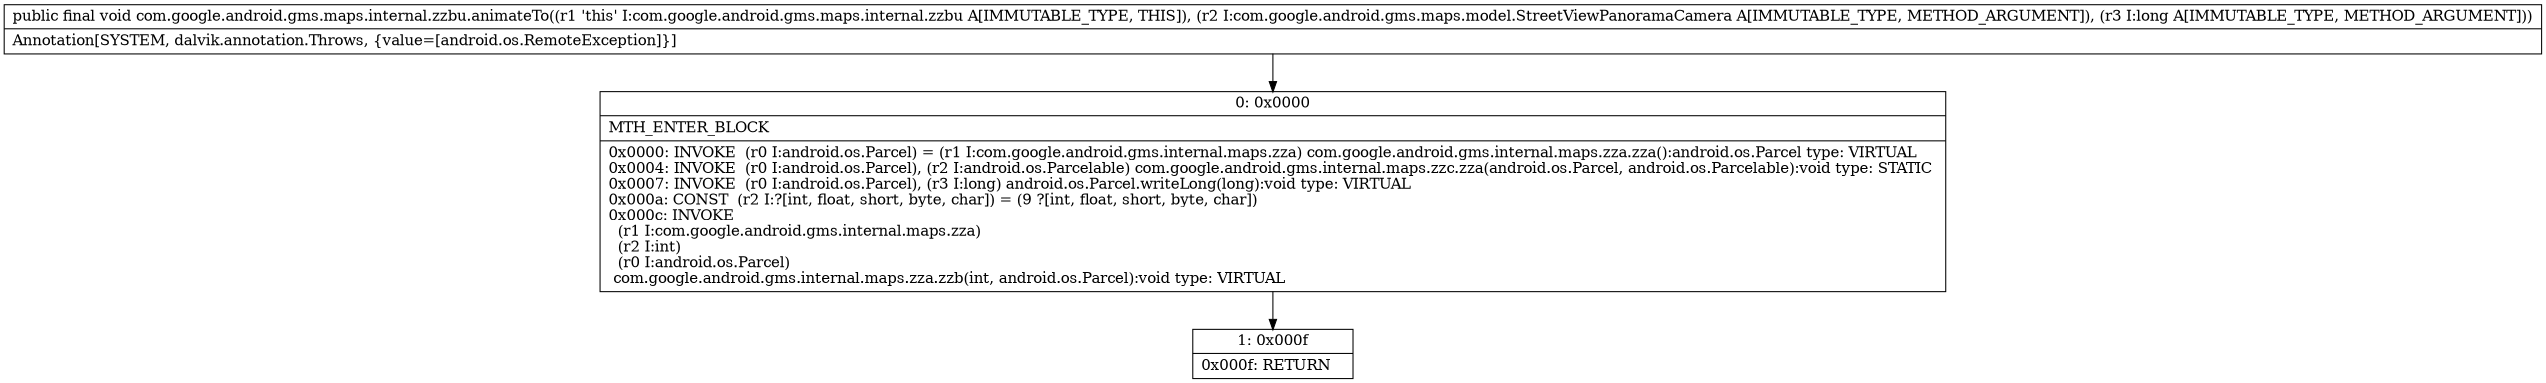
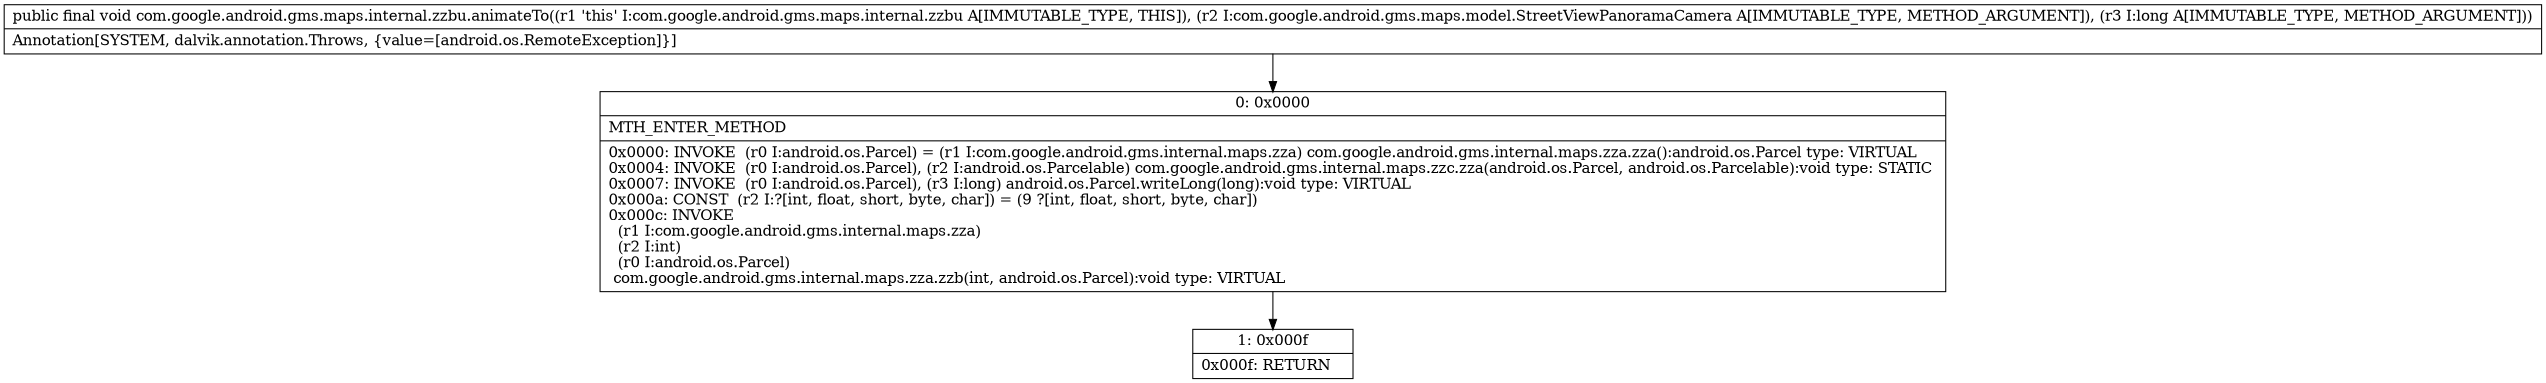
  digraph {
    node [shape=record]
-   n1 [label="{0\:\ 0x0000|MTH_ENTER_BLOCK\l|0x0000: INVOKE  (r0 I:android.os.Parcel) = (r1 I:com.google.android.gms.internal.maps.zza) com.google.android.gms.internal.maps.zza.zza():android.os.Parcel type: VIRTUAL \l0x0004: INVOKE  (r0 I:android.os.Parcel), (r2 I:android.os.Parcelable) com.google.android.gms.internal.maps.zzc.zza(android.os.Parcel, android.os.Parcelable):void type: STATIC \l0x0007: INVOKE  (r0 I:android.os.Parcel), (r3 I:long) android.os.Parcel.writeLong(long):void type: VIRTUAL \l0x000a: CONST  (r2 I:?[int, float, short, byte, char]) = (9 ?[int, float, short, byte, char]) \l0x000c: INVOKE  \l  (r1 I:com.google.android.gms.internal.maps.zza)\l  (r2 I:int)\l  (r0 I:android.os.Parcel)\l com.google.android.gms.internal.maps.zza.zzb(int, android.os.Parcel):void type: VIRTUAL \l}"]
+   n1 [label="{0\:\ 0x0000|MTH_ENTER_METHOD\l|0x0000: INVOKE  (r0 I:android.os.Parcel) = (r1 I:com.google.android.gms.internal.maps.zza) com.google.android.gms.internal.maps.zza.zza():android.os.Parcel type: VIRTUAL \l0x0004: INVOKE  (r0 I:android.os.Parcel), (r2 I:android.os.Parcelable) com.google.android.gms.internal.maps.zzc.zza(android.os.Parcel, android.os.Parcelable):void type: STATIC \l0x0007: INVOKE  (r0 I:android.os.Parcel), (r3 I:long) android.os.Parcel.writeLong(long):void type: VIRTUAL \l0x000a: CONST  (r2 I:?[int, float, short, byte, char]) = (9 ?[int, float, short, byte, char]) \l0x000c: INVOKE  \l  (r1 I:com.google.android.gms.internal.maps.zza)\l  (r2 I:int)\l  (r0 I:android.os.Parcel)\l com.google.android.gms.internal.maps.zza.zzb(int, android.os.Parcel):void type: VIRTUAL \l}"]
    n2 [label="{1\:\ 0x000f|0x000f: RETURN   \l}"]
    n3 [label="{public final void com.google.android.gms.maps.internal.zzbu.animateTo((r1 'this' I:com.google.android.gms.maps.internal.zzbu A[IMMUTABLE_TYPE, THIS]), (r2 I:com.google.android.gms.maps.model.StreetViewPanoramaCamera A[IMMUTABLE_TYPE, METHOD_ARGUMENT]), (r3 I:long A[IMMUTABLE_TYPE, METHOD_ARGUMENT]))  | Annotation[SYSTEM, dalvik.annotation.Throws, \{value=[android.os.RemoteException]\}]\l}"]
    n1 -> n2
    n3 -> n1
  }
